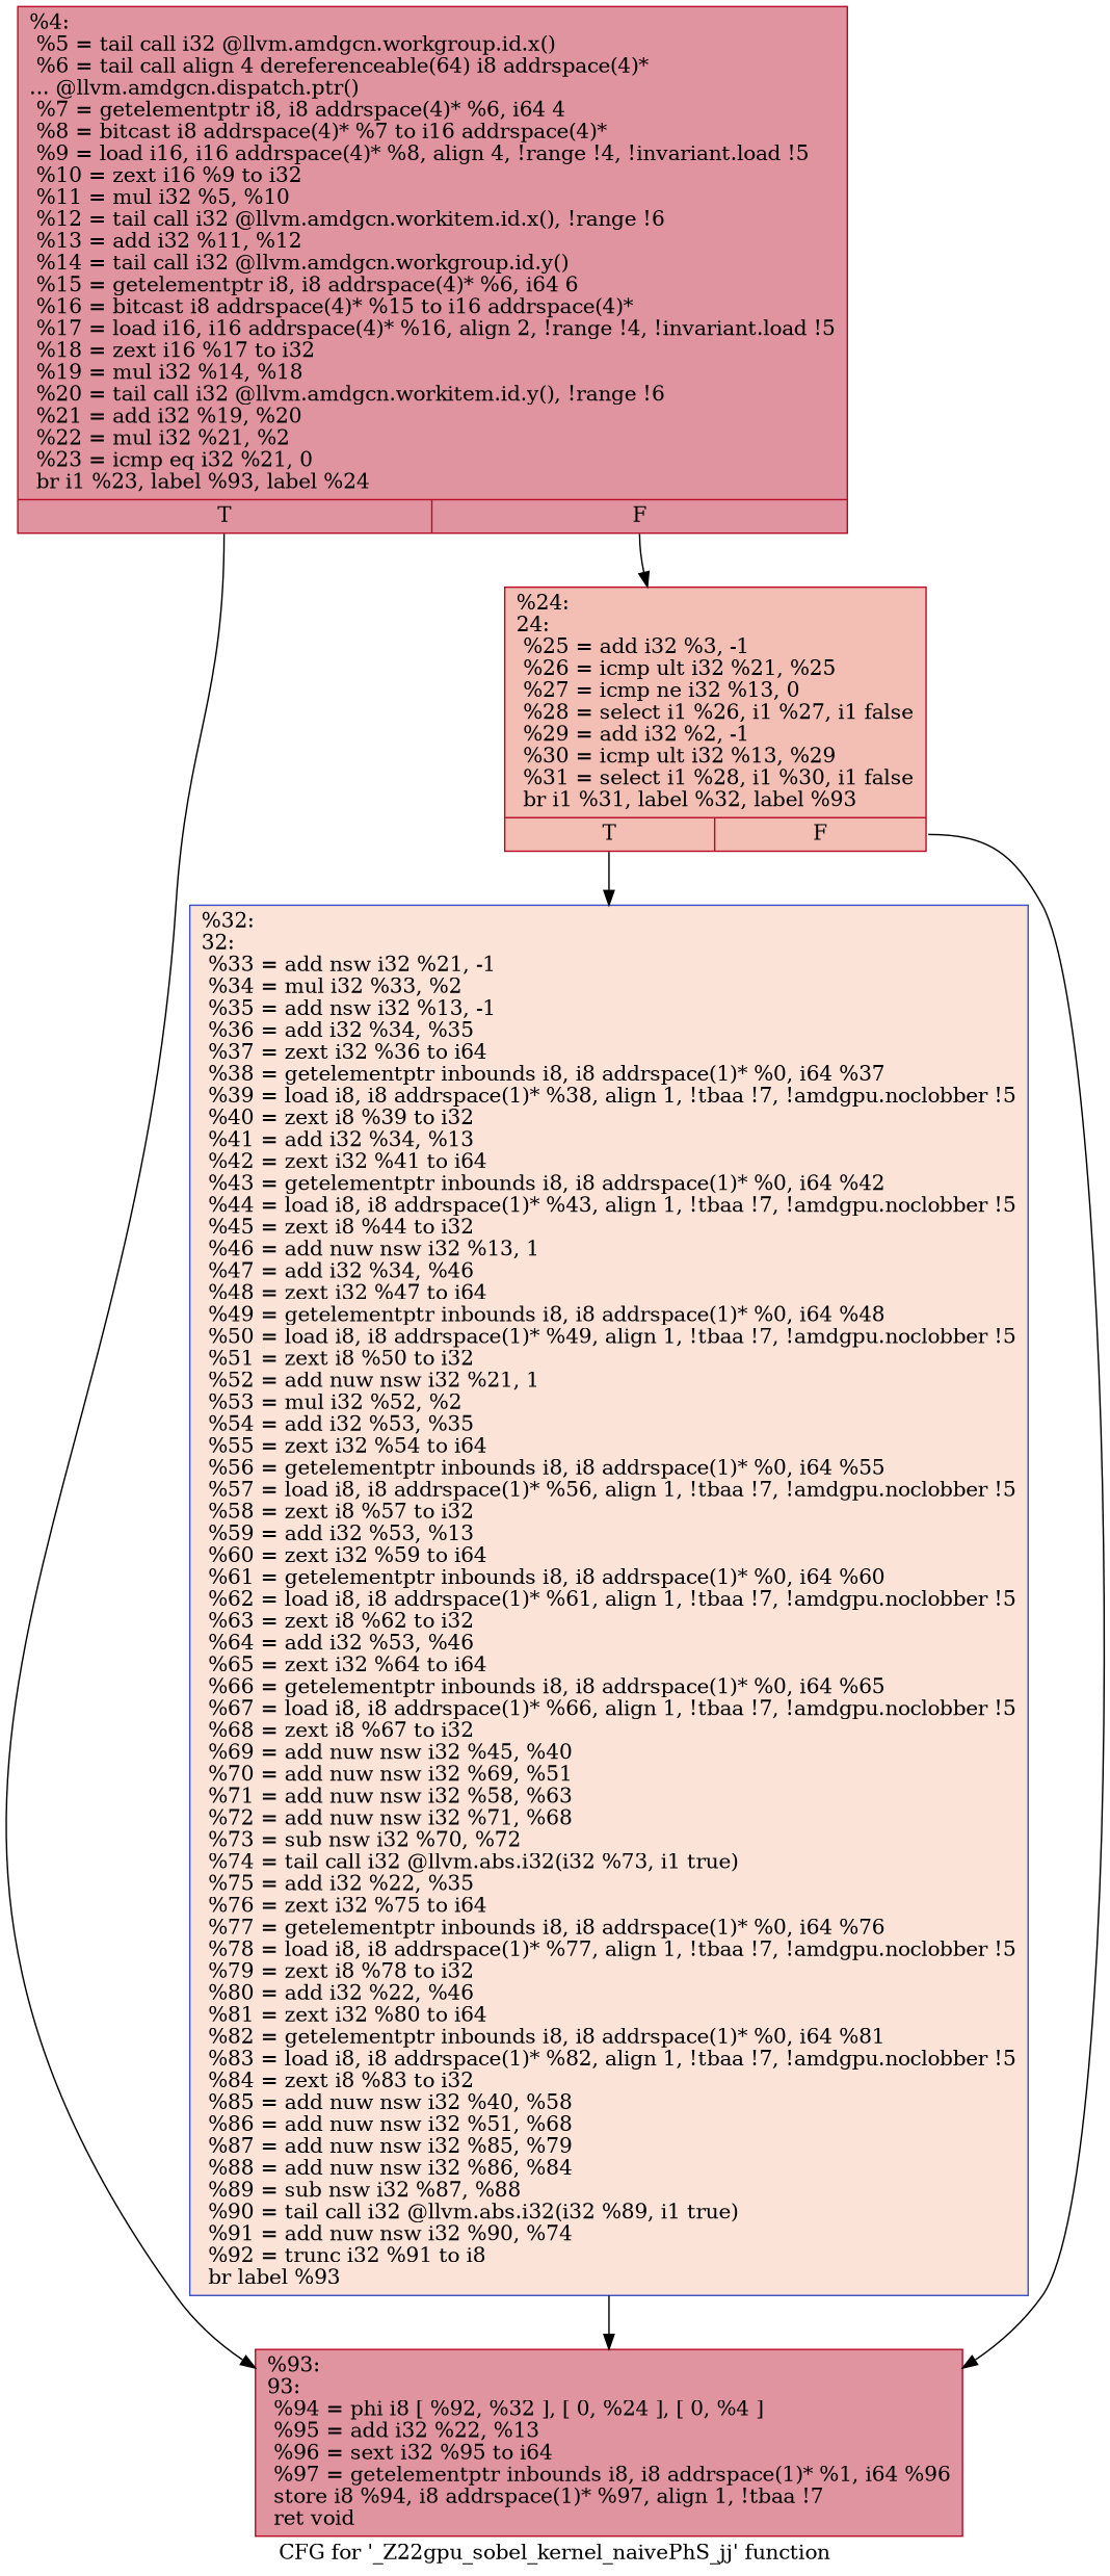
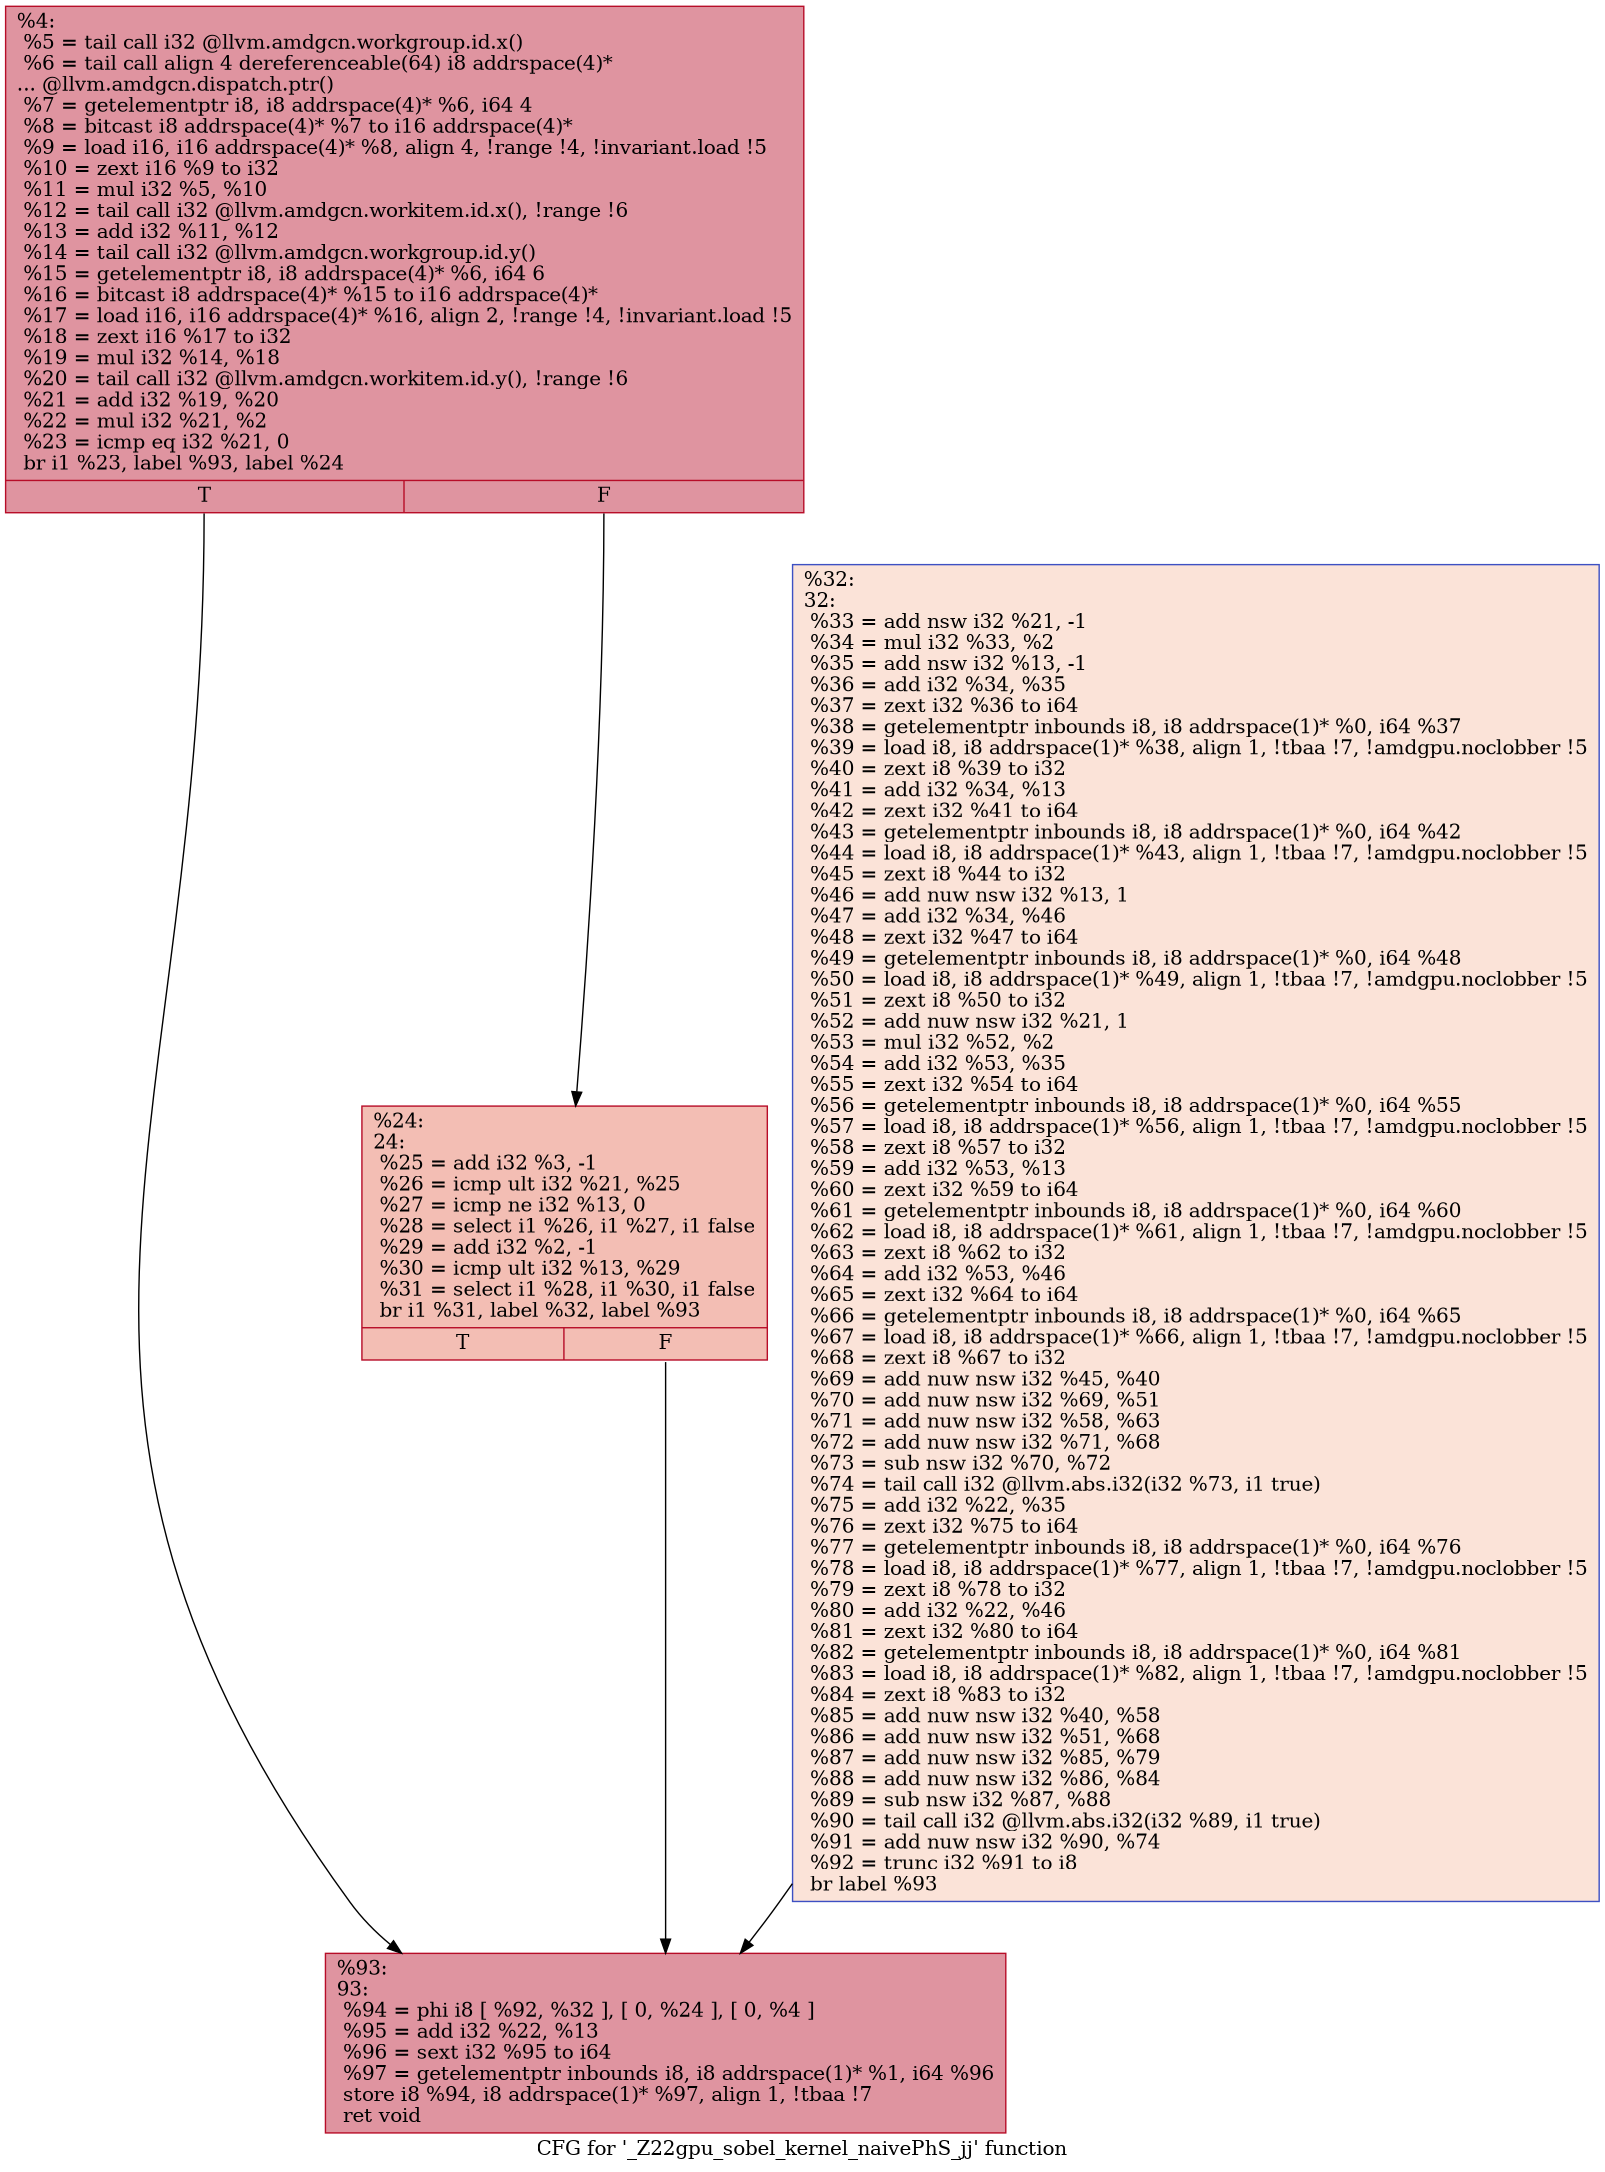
  digraph {
    label="CFG for '_Z22gpu_sobel_kernel_naivePhS_jj' function"
    node [color="#b70d28ff" fillcolor="#b70d2870" shape=record style=filled]
    edge [tailport=s0]
    n1 [label="{%4:\l  %5 = tail call i32 @llvm.amdgcn.workgroup.id.x()\l  %6 = tail call align 4 dereferenceable(64) i8 addrspace(4)*\l... @llvm.amdgcn.dispatch.ptr()\l  %7 = getelementptr i8, i8 addrspace(4)* %6, i64 4\l  %8 = bitcast i8 addrspace(4)* %7 to i16 addrspace(4)*\l  %9 = load i16, i16 addrspace(4)* %8, align 4, !range !4, !invariant.load !5\l  %10 = zext i16 %9 to i32\l  %11 = mul i32 %5, %10\l  %12 = tail call i32 @llvm.amdgcn.workitem.id.x(), !range !6\l  %13 = add i32 %11, %12\l  %14 = tail call i32 @llvm.amdgcn.workgroup.id.y()\l  %15 = getelementptr i8, i8 addrspace(4)* %6, i64 6\l  %16 = bitcast i8 addrspace(4)* %15 to i16 addrspace(4)*\l  %17 = load i16, i16 addrspace(4)* %16, align 2, !range !4, !invariant.load !5\l  %18 = zext i16 %17 to i32\l  %19 = mul i32 %14, %18\l  %20 = tail call i32 @llvm.amdgcn.workitem.id.y(), !range !6\l  %21 = add i32 %19, %20\l  %22 = mul i32 %21, %2\l  %23 = icmp eq i32 %21, 0\l  br i1 %23, label %93, label %24\l|{<s0>T|<s1>F}}"]
    n2 [label="{%93:\l93:                                               \l  %94 = phi i8 [ %92, %32 ], [ 0, %24 ], [ 0, %4 ]\l  %95 = add i32 %22, %13\l  %96 = sext i32 %95 to i64\l  %97 = getelementptr inbounds i8, i8 addrspace(1)* %1, i64 %96\l  store i8 %94, i8 addrspace(1)* %97, align 1, !tbaa !7\l  ret void\l}"]
    n3 [fillcolor="#e36c5570" label="{%24:\l24:                                               \l  %25 = add i32 %3, -1\l  %26 = icmp ult i32 %21, %25\l  %27 = icmp ne i32 %13, 0\l  %28 = select i1 %26, i1 %27, i1 false\l  %29 = add i32 %2, -1\l  %30 = icmp ult i32 %13, %29\l  %31 = select i1 %28, i1 %30, i1 false\l  br i1 %31, label %32, label %93\l|{<s0>T|<s1>F}}"]
    n4 [color="#3d50c3ff" fillcolor="#f6bfa670" label="{%32:\l32:                                               \l  %33 = add nsw i32 %21, -1\l  %34 = mul i32 %33, %2\l  %35 = add nsw i32 %13, -1\l  %36 = add i32 %34, %35\l  %37 = zext i32 %36 to i64\l  %38 = getelementptr inbounds i8, i8 addrspace(1)* %0, i64 %37\l  %39 = load i8, i8 addrspace(1)* %38, align 1, !tbaa !7, !amdgpu.noclobber !5\l  %40 = zext i8 %39 to i32\l  %41 = add i32 %34, %13\l  %42 = zext i32 %41 to i64\l  %43 = getelementptr inbounds i8, i8 addrspace(1)* %0, i64 %42\l  %44 = load i8, i8 addrspace(1)* %43, align 1, !tbaa !7, !amdgpu.noclobber !5\l  %45 = zext i8 %44 to i32\l  %46 = add nuw nsw i32 %13, 1\l  %47 = add i32 %34, %46\l  %48 = zext i32 %47 to i64\l  %49 = getelementptr inbounds i8, i8 addrspace(1)* %0, i64 %48\l  %50 = load i8, i8 addrspace(1)* %49, align 1, !tbaa !7, !amdgpu.noclobber !5\l  %51 = zext i8 %50 to i32\l  %52 = add nuw nsw i32 %21, 1\l  %53 = mul i32 %52, %2\l  %54 = add i32 %53, %35\l  %55 = zext i32 %54 to i64\l  %56 = getelementptr inbounds i8, i8 addrspace(1)* %0, i64 %55\l  %57 = load i8, i8 addrspace(1)* %56, align 1, !tbaa !7, !amdgpu.noclobber !5\l  %58 = zext i8 %57 to i32\l  %59 = add i32 %53, %13\l  %60 = zext i32 %59 to i64\l  %61 = getelementptr inbounds i8, i8 addrspace(1)* %0, i64 %60\l  %62 = load i8, i8 addrspace(1)* %61, align 1, !tbaa !7, !amdgpu.noclobber !5\l  %63 = zext i8 %62 to i32\l  %64 = add i32 %53, %46\l  %65 = zext i32 %64 to i64\l  %66 = getelementptr inbounds i8, i8 addrspace(1)* %0, i64 %65\l  %67 = load i8, i8 addrspace(1)* %66, align 1, !tbaa !7, !amdgpu.noclobber !5\l  %68 = zext i8 %67 to i32\l  %69 = add nuw nsw i32 %45, %40\l  %70 = add nuw nsw i32 %69, %51\l  %71 = add nuw nsw i32 %58, %63\l  %72 = add nuw nsw i32 %71, %68\l  %73 = sub nsw i32 %70, %72\l  %74 = tail call i32 @llvm.abs.i32(i32 %73, i1 true)\l  %75 = add i32 %22, %35\l  %76 = zext i32 %75 to i64\l  %77 = getelementptr inbounds i8, i8 addrspace(1)* %0, i64 %76\l  %78 = load i8, i8 addrspace(1)* %77, align 1, !tbaa !7, !amdgpu.noclobber !5\l  %79 = zext i8 %78 to i32\l  %80 = add i32 %22, %46\l  %81 = zext i32 %80 to i64\l  %82 = getelementptr inbounds i8, i8 addrspace(1)* %0, i64 %81\l  %83 = load i8, i8 addrspace(1)* %82, align 1, !tbaa !7, !amdgpu.noclobber !5\l  %84 = zext i8 %83 to i32\l  %85 = add nuw nsw i32 %40, %58\l  %86 = add nuw nsw i32 %51, %68\l  %87 = add nuw nsw i32 %85, %79\l  %88 = add nuw nsw i32 %86, %84\l  %89 = sub nsw i32 %87, %88\l  %90 = tail call i32 @llvm.abs.i32(i32 %89, i1 true)\l  %91 = add nuw nsw i32 %90, %74\l  %92 = trunc i32 %91 to i8\l  br label %93\l}"]
    n1 -> n2
    n1 -> n3 [tailport=s1]
    n3 -> n2 [tailport=s1]
-   n3 -> n4
    n4 -> n2 [tailport=""]
  }
